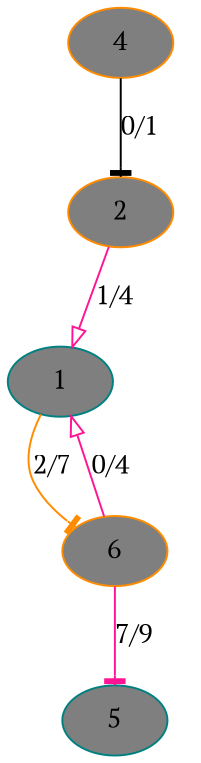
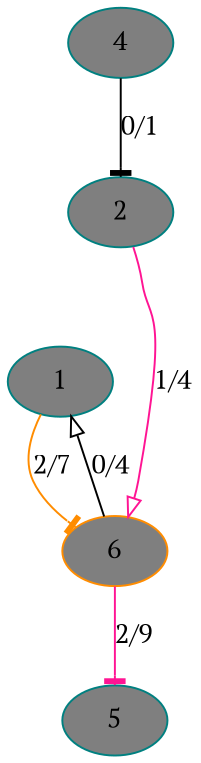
  digraph {
    fontname="PT Serif"
    node [color=teal fillcolor=grey50 fontname="PT Serif" style=filled]
    edge [arrowhead=tee color=black fontname="PT Serif"]
    1
    n2 [color=darkorange label=6]
-   2 [color=darkorange]
+   2
    5
-   4 [color=darkorange]
+   4
    1 -> n2 [color=darkorange label="2/7"]
-   n2 -> 1 [arrowhead=onormal color=deeppink label="0/4"]
-   n2 -> 5 [color=deeppink label="7/9"]
-   2 -> 1 [arrowhead=onormal color=deeppink label="1/4"]
+   n2 -> 1 [arrowhead=onormal label="0/4"]
+   n2 -> 5 [color=deeppink label="2/9"]
+   2 -> n2 [arrowhead=onormal color=deeppink label="1/4"]
    4 -> 2 [label="0/1"]
  }
